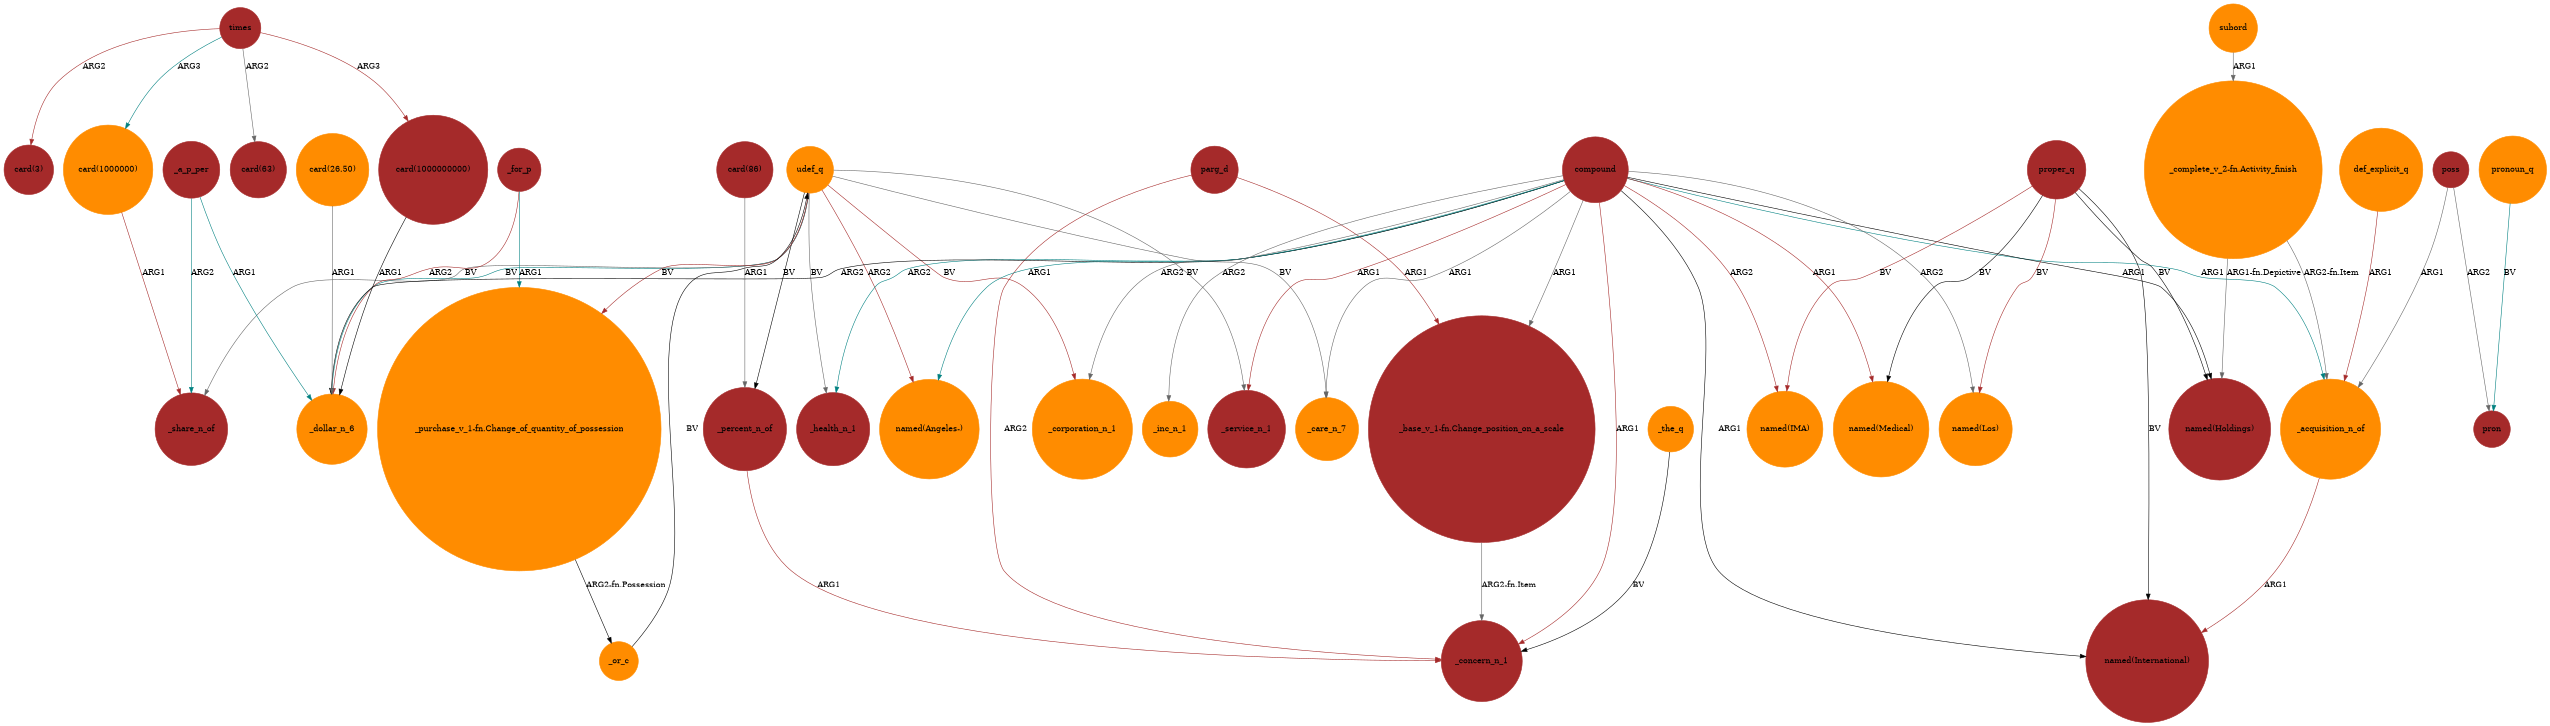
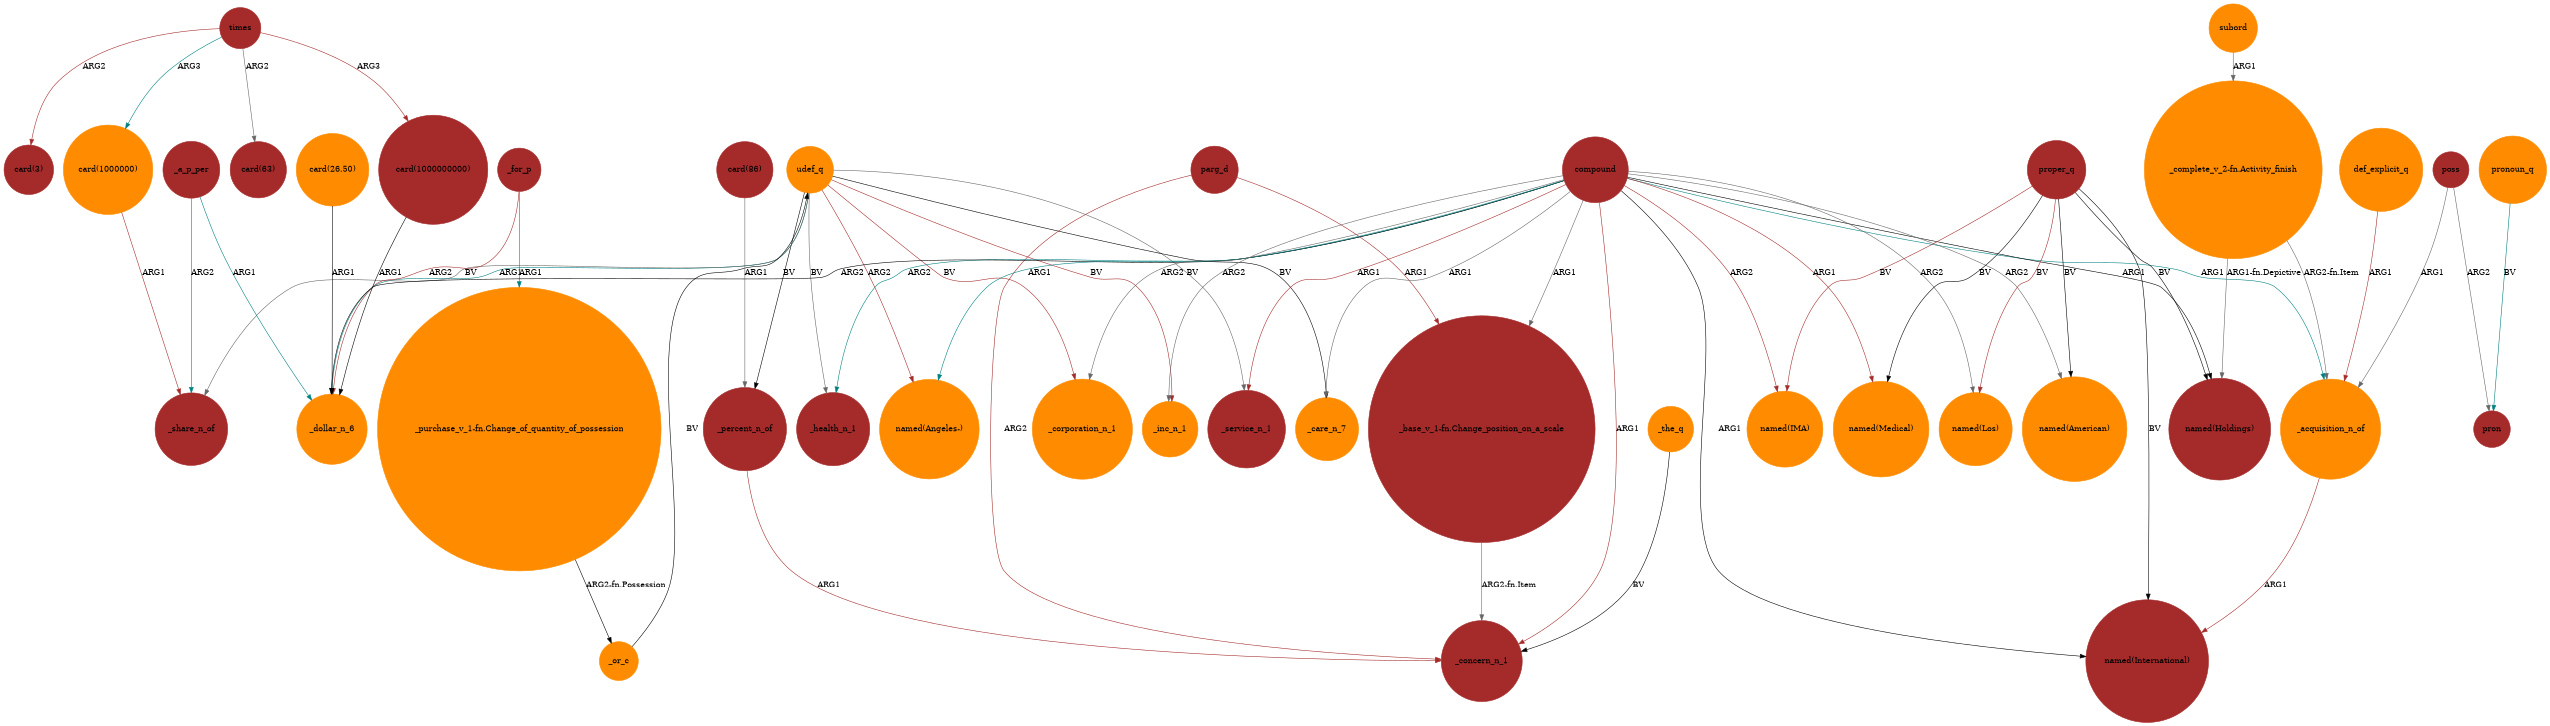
  digraph {
    node [color=brown shape=circle style=filled]
    edge [color=gray40]
    _health_n_1
    udef_q [color=darkorange]
    n3 [color=darkorange label=_dollar_n_6]
    _service_n_1
    n5 [color=darkorange label=_care_n_7]
    _percent_n_of
    "named(Angeles-)" [color=darkorange]
    _inc_n_1 [color=darkorange]
    _share_n_of
    _corporation_n_1 [color=darkorange]
    _or_c [color=darkorange]
    _concern_n_1
    "_base_v_1-fn.Change_position_on_a_scale"
    _for_p
    "_purchase_v_1-fn.Change_of_quantity_of_possession" [color=darkorange]
    "card(1000000000)"
    subord [color=darkorange]
    "_complete_v_2-fn.Activity_finish" [color=darkorange]
    _acquisition_n_of [color=darkorange]
    "named(Holdings)"
    "named(International)"
    parg_d
    compound
    "named(Medical)" [color=darkorange]
    "named(Los)" [color=darkorange]
    "named(IMA)" [color=darkorange]
+   "named(American)" [color=darkorange]
    times
    "card(1000000)" [color=darkorange]
    "card(3)"
    "card(63)"
    proper_q
    _the_q [color=darkorange]
    def_explicit_q [color=darkorange]
    pron
    pronoun_q [color=darkorange]
    poss
    _a_p_per
    "card(26.50)" [color=darkorange]
    "card(86)"
    udef_q -> _health_n_1 [label=BV]
-   udef_q -> n3 [color=teal label=BV]
+   udef_q -> n3 [color=teal label=ARG1]
    udef_q -> _service_n_1 [label=BV]
-   udef_q -> n5 [label=BV]
+   udef_q -> n5 [color=black label=BV]
    udef_q -> _percent_n_of [color=black label=BV]
    udef_q -> "named(Angeles-)" [color=brown label=ARG2]
-   udef_q -> "_purchase_v_1-fn.Change_of_quantity_of_possession" [color=brown label=BV]
+   udef_q -> _inc_n_1 [color=brown label=BV]
    udef_q -> _share_n_of [label=BV]
    udef_q -> _corporation_n_1 [color=brown label=BV]
    _percent_n_of -> _concern_n_1 [color=brown label=ARG1]
    _or_c -> udef_q [color=black label=BV]
    "_base_v_1-fn.Change_position_on_a_scale" -> _concern_n_1 [label="ARG2-fn.Item"]
    _for_p -> n3 [color=brown label=ARG2]
    _for_p -> "_purchase_v_1-fn.Change_of_quantity_of_possession" [color=teal label=ARG1]
    "_purchase_v_1-fn.Change_of_quantity_of_possession" -> _or_c [color=black label="ARG2-fn.Possession"]
    "card(1000000000)" -> n3 [color=black label=ARG1]
    subord -> "_complete_v_2-fn.Activity_finish" [label=ARG1]
    "_complete_v_2-fn.Activity_finish" -> _acquisition_n_of [label="ARG2-fn.Item"]
    "_complete_v_2-fn.Activity_finish" -> "named(Holdings)" [label="ARG1-fn.Depictive"]
    _acquisition_n_of -> "named(International)" [color=brown label=ARG1]
    parg_d -> _concern_n_1 [color=brown label=ARG2]
    parg_d -> "_base_v_1-fn.Change_position_on_a_scale" [color=brown label=ARG1]
    compound -> _health_n_1 [color=teal label=ARG2]
    compound -> n3 [color=black label=ARG2]
    compound -> _service_n_1 [color=brown label=ARG1]
    compound -> n5 [label=ARG1]
    compound -> "named(Angeles-)" [color=teal label=ARG1]
    compound -> _inc_n_1 [label=ARG2]
    compound -> _corporation_n_1 [label=ARG2]
    compound -> _concern_n_1 [color=brown label=ARG1]
    compound -> "_base_v_1-fn.Change_position_on_a_scale" [label=ARG1]
    compound -> _acquisition_n_of [color=teal label=ARG1]
    compound -> "named(Holdings)" [color=black label=ARG1]
    compound -> "named(International)" [color=black label=ARG1]
    compound -> "named(Medical)" [color=brown label=ARG1]
    compound -> "named(Los)" [label=ARG2]
    compound -> "named(IMA)" [color=brown label=ARG2]
+   compound -> "named(American)" [label=ARG2]
    times -> "card(1000000000)" [color=brown label=ARG3]
    times -> "card(1000000)" [color=teal label=ARG3]
    times -> "card(3)" [color=brown label=ARG2]
    times -> "card(63)" [label=ARG2]
    "card(1000000)" -> _share_n_of [color=brown label=ARG1]
    proper_q -> "named(Holdings)" [color=black label=BV]
    proper_q -> "named(International)" [color=black label=BV]
    proper_q -> "named(Medical)" [color=black label=BV]
    proper_q -> "named(Los)" [color=brown label=BV]
    proper_q -> "named(IMA)" [color=brown label=BV]
+   proper_q -> "named(American)" [color=black label=BV]
    _the_q -> _concern_n_1 [color=black label=BV]
    def_explicit_q -> _acquisition_n_of [color=brown label=ARG1]
    pronoun_q -> pron [color=teal label=BV]
    poss -> _acquisition_n_of [label=ARG1]
    poss -> pron [label=ARG2]
    _a_p_per -> n3 [color=teal label=ARG1]
    _a_p_per -> _share_n_of [color=teal label=ARG2]
-   "card(26.50)" -> n3 [label=ARG1]
+   "card(26.50)" -> n3 [color=black label=ARG1]
    "card(86)" -> _percent_n_of [label=ARG1]
  }
